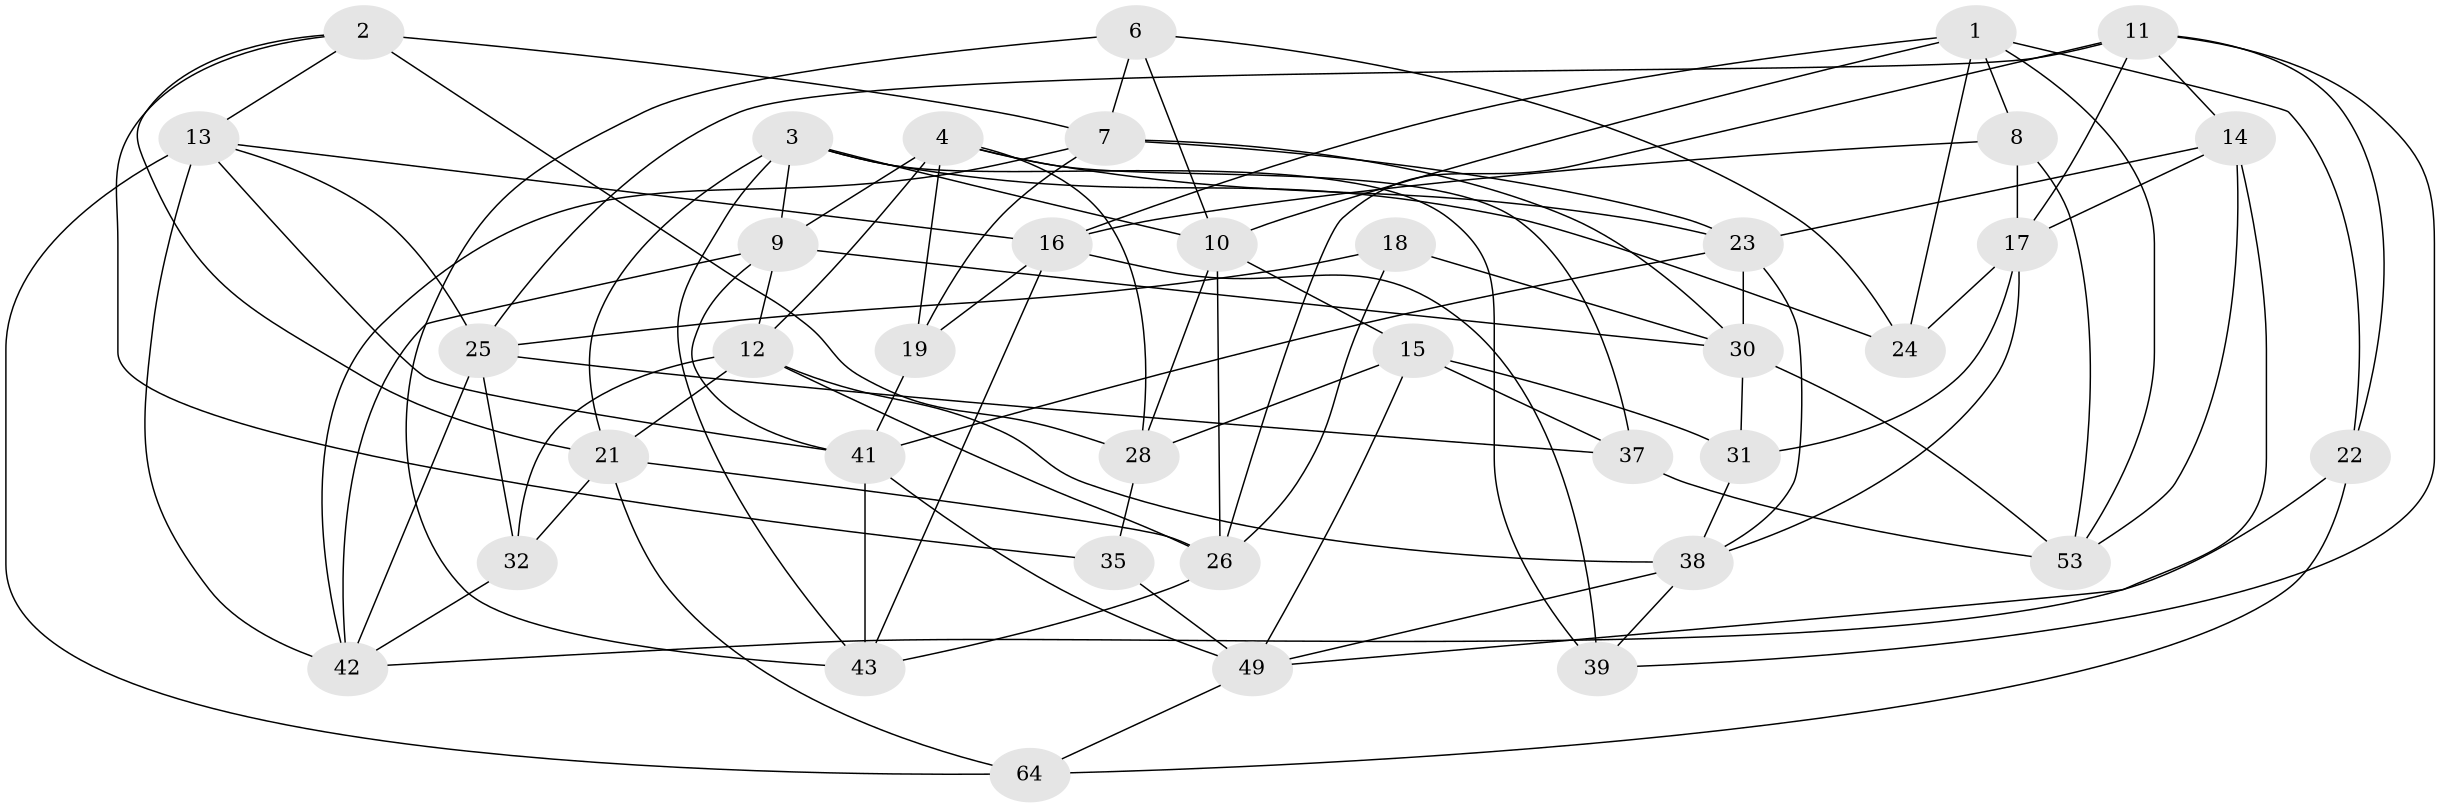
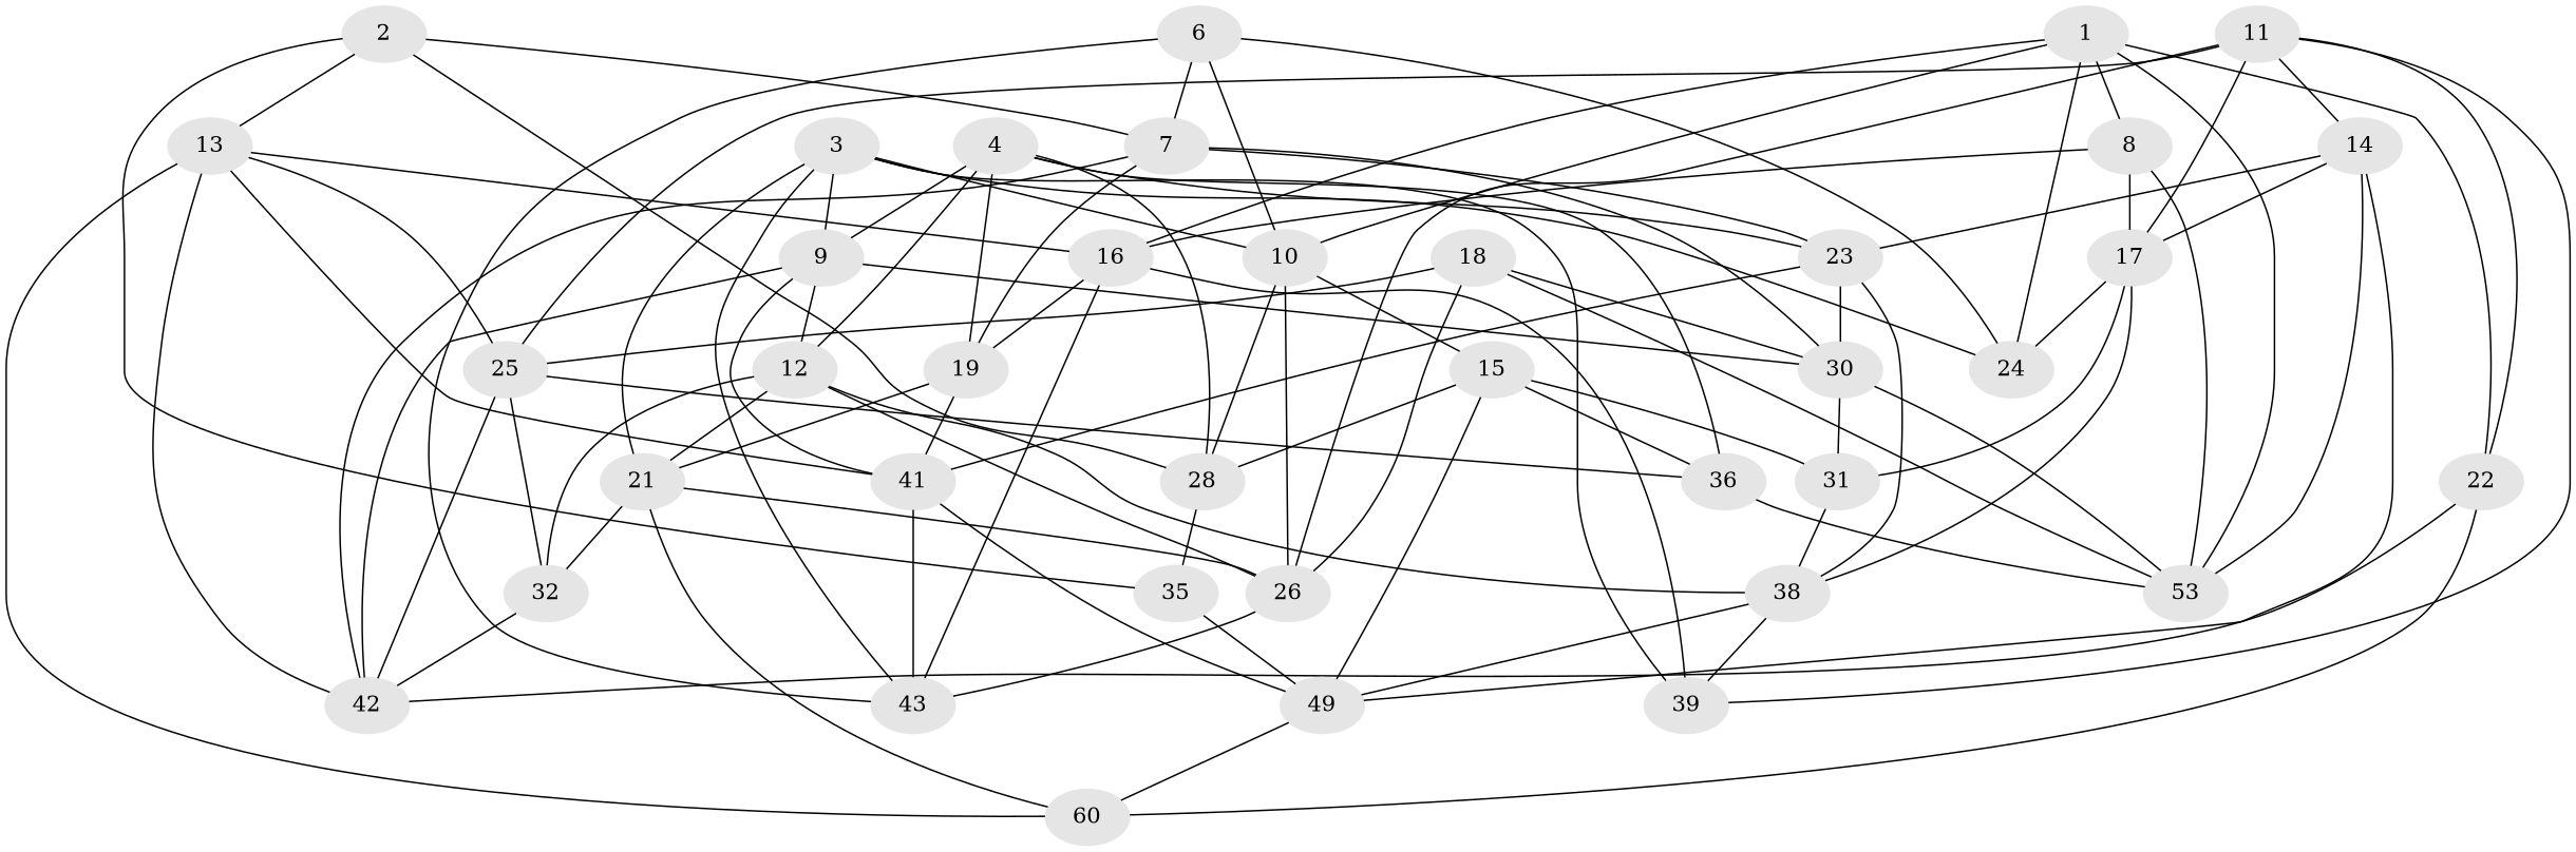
  graph {
    node [color=gray90 style=filled]
    1 [super="+48"]
    8
    10 [super="+46"]
    16 [super="+61"]
    22
    24
    53 [super="+56"]
    17 [super="+45"]
    28 [super="+33"]
    15 [super="+57"]
    26 [super="+47"]
    39
    43 [super="+58"]
    19
    42 [super="+54"]
-   64
+   64 [label=60]
    2 [super="+34"]
    7 [super="+63"]
    13 [super="+27"]
    21 [super="+40"]
    35
    23 [super="+52"]
    30 [super="+44"]
    41 [super="+62"]
    25 [super="+55"]
    32
    49 [super="+59"]
    3 [super="+5"]
    9 [super="+60"]
    12 [super="+20"]
    4 [super="+51"]
-   36 [label=37]
+   36
    38 [super="+50"]
    6
    31
    11 [super="+29"]
    14 [super="+37"]
    18
    1 -- 8
    1 -- 10
    1 -- 16
    1 -- 22
    1 -- 24
    1 -- 53
    8 -- 16
    8 -- 53
    8 -- 17
    10 -- 28
    10 -- 15
    10 -- 26
    16 -- 39
    16 -- 43
    16 -- 19
    22 -- 42
    22 -- 64
    17 -- 24
    17 -- 38
    17 -- 31
    28 -- 35
    15 -- 28
    15 -- 49
    15 -- 36
    15 -- 31
    26 -- 43
    19 -- 41
    2 -- 28 [weight=2]
    2 -- 7
    2 -- 13
-   2 -- 21
+   19 -- 21
    2 -- 35
    7 -- 19
    7 -- 42
    7 -- 23
    7 -- 30
    13 -- 16
    13 -- 42
    13 -- 64
    13 -- 41
    13 -- 25
    21 -- 26
    21 -- 64
    21 -- 32
    35 -- 49
    23 -- 30
    23 -- 41
    23 -- 38
    30 -- 53
    30 -- 31
    41 -- 43
    41 -- 49
    25 -- 42
    25 -- 32
    25 -- 36
    32 -- 42
    49 -- 64
    3 -- 10
    3 -- 24
    3 -- 39
    3 -- 43
    3 -- 21
    3 -- 9
    9 -- 42
    9 -- 30
    9 -- 41
    9 -- 12
    12 -- 26
    12 -- 21
    12 -- 32
    12 -- 38
    4 -- 28
    4 -- 19
    4 -- 23
    4 -- 9
    4 -- 12
    4 -- 36
    36 -- 53
    38 -- 39
    38 -- 49
    6 -- 10
    6 -- 24
    6 -- 43
    6 -- 7
    31 -- 38
    11 -- 22
    11 -- 17
    11 -- 26
    11 -- 39
    11 -- 25
    11 -- 14
    14 -- 53
    14 -- 17
    14 -- 23 [weight=2]
    14 -- 49
+   18 -- 53
    18 -- 26
    18 -- 30
    18 -- 25
  }
